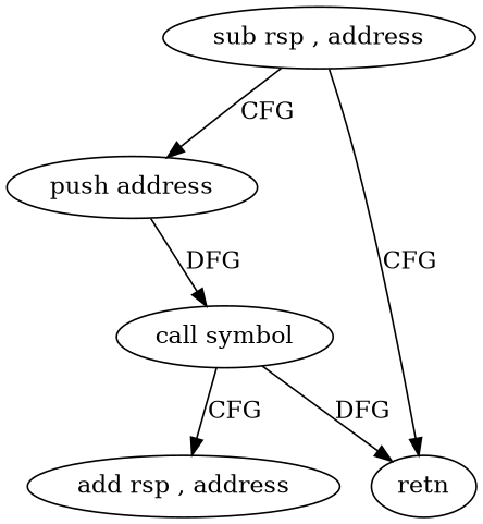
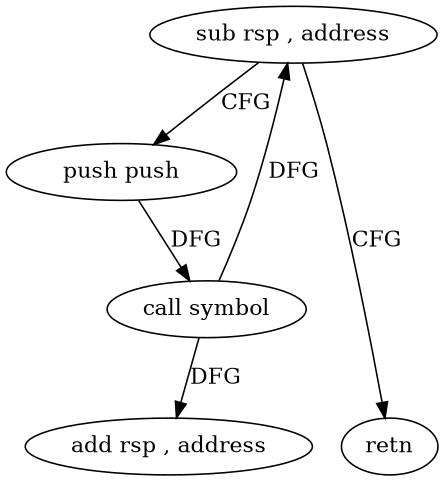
  digraph {
    n1 [label="sub rsp , address"]
-   n2 [label="push address"]
+   n2 [label="push push"]
    n3 [label=retn]
    n4 [label="call symbol"]
    n5 [label="add rsp , address"]
    n1 -> n2 [label=CFG]
    n1 -> n3 [label=CFG]
    n2 -> n4 [label=DFG]
-   n4 -> n3 [label=DFG]
-   n4 -> n5 [label=CFG]
+   n4 -> n1 [label=DFG]
+   n4 -> n5 [label=DFG]
  }
